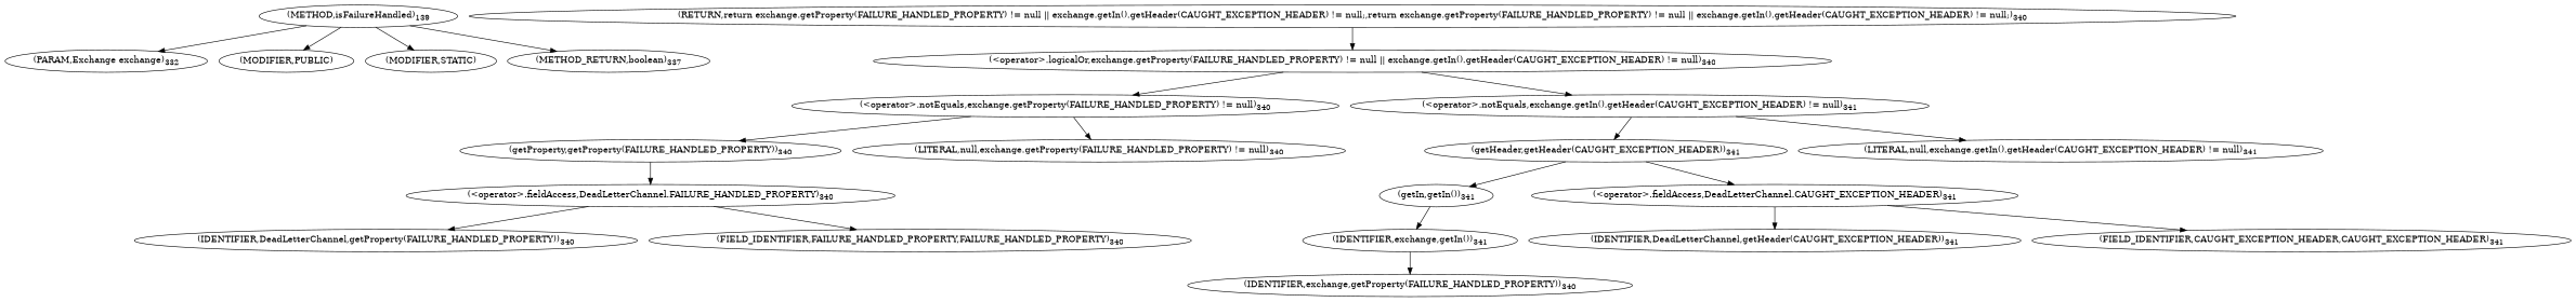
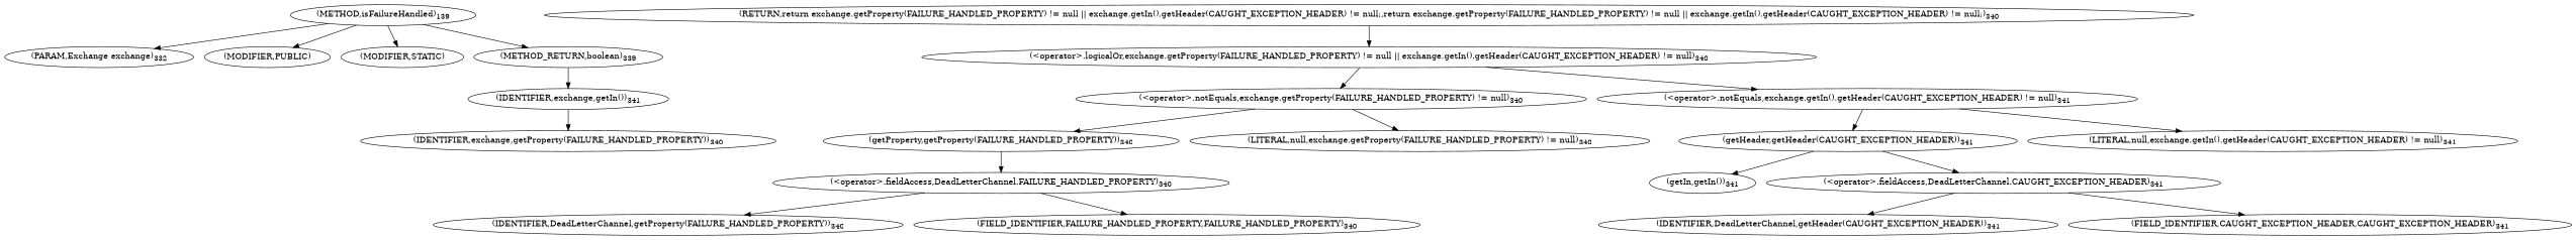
  digraph {
    n1 [label=<(METHOD,isFailureHandled)<SUB>139</SUB>>]
    n2 [label=<(PARAM,Exchange exchange)<SUB>332</SUB>>]
    n3 [label=<(MODIFIER,PUBLIC)>]
    n4 [label=<(MODIFIER,STATIC)>]
-   n5 [label=<(METHOD_RETURN,boolean)<SUB>337</SUB>>]
+   n5 [label=<(METHOD_RETURN,boolean)<SUB>339</SUB>>]
    n6 [label=<(RETURN,return exchange.getProperty(FAILURE_HANDLED_PROPERTY) != null || exchange.getIn().getHeader(CAUGHT_EXCEPTION_HEADER) != null;,return exchange.getProperty(FAILURE_HANDLED_PROPERTY) != null || exchange.getIn().getHeader(CAUGHT_EXCEPTION_HEADER) != null;)<SUB>340</SUB>>]
    n7 [label=<(&lt;operator&gt;.logicalOr,exchange.getProperty(FAILURE_HANDLED_PROPERTY) != null || exchange.getIn().getHeader(CAUGHT_EXCEPTION_HEADER) != null)<SUB>340</SUB>>]
    n8 [label=<(&lt;operator&gt;.notEquals,exchange.getProperty(FAILURE_HANDLED_PROPERTY) != null)<SUB>340</SUB>>]
    n9 [label=<(&lt;operator&gt;.notEquals,exchange.getIn().getHeader(CAUGHT_EXCEPTION_HEADER) != null)<SUB>341</SUB>>]
    n10 [label=<(getProperty,getProperty(FAILURE_HANDLED_PROPERTY))<SUB>340</SUB>>]
    n11 [label=<(LITERAL,null,exchange.getProperty(FAILURE_HANDLED_PROPERTY) != null)<SUB>340</SUB>>]
    n12 [label=<(getHeader,getHeader(CAUGHT_EXCEPTION_HEADER))<SUB>341</SUB>>]
    n13 [label=<(LITERAL,null,exchange.getIn().getHeader(CAUGHT_EXCEPTION_HEADER) != null)<SUB>341</SUB>>]
    n14 [label=<(&lt;operator&gt;.fieldAccess,DeadLetterChannel.FAILURE_HANDLED_PROPERTY)<SUB>340</SUB>>]
    n15 [label=<(IDENTIFIER,exchange,getProperty(FAILURE_HANDLED_PROPERTY))<SUB>340</SUB>>]
    n16 [label=<(IDENTIFIER,DeadLetterChannel,getProperty(FAILURE_HANDLED_PROPERTY))<SUB>340</SUB>>]
    n17 [label=<(FIELD_IDENTIFIER,FAILURE_HANDLED_PROPERTY,FAILURE_HANDLED_PROPERTY)<SUB>340</SUB>>]
    n18 [label=<(getIn,getIn())<SUB>341</SUB>>]
    n19 [label=<(&lt;operator&gt;.fieldAccess,DeadLetterChannel.CAUGHT_EXCEPTION_HEADER)<SUB>341</SUB>>]
    n20 [label=<(IDENTIFIER,exchange,getIn())<SUB>341</SUB>>]
    n21 [label=<(IDENTIFIER,DeadLetterChannel,getHeader(CAUGHT_EXCEPTION_HEADER))<SUB>341</SUB>>]
    n22 [label=<(FIELD_IDENTIFIER,CAUGHT_EXCEPTION_HEADER,CAUGHT_EXCEPTION_HEADER)<SUB>341</SUB>>]
    n1 -> n2
    n1 -> n3
    n1 -> n4
    n1 -> n5
    n6 -> n7
    n7 -> n8
    n7 -> n9
    n8 -> n10
    n8 -> n11
    n9 -> n12
    n9 -> n13
    n10 -> n14
    n12 -> n18
    n12 -> n19
    n14 -> n16
    n14 -> n17
-   n18 -> n20
+   n5 -> n20
    n19 -> n21
    n19 -> n22
    n20 -> n15
  }
